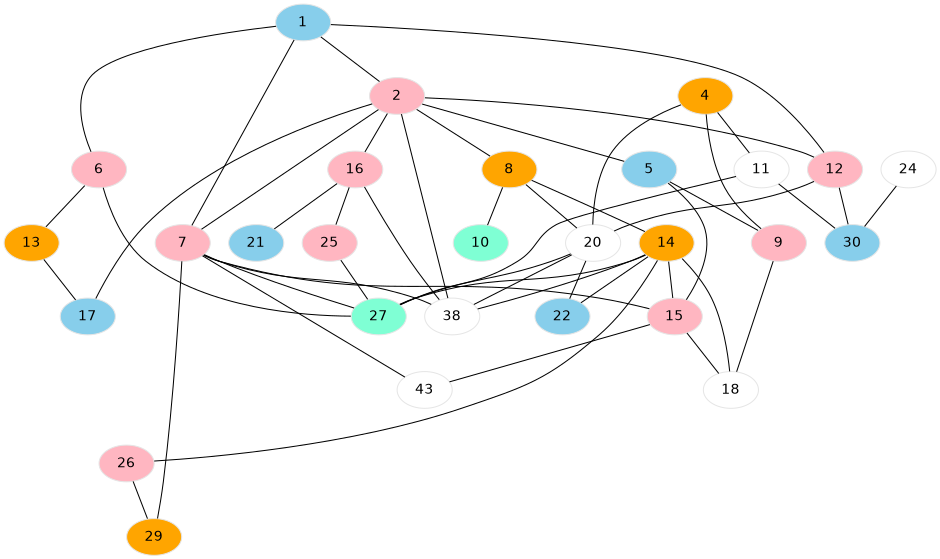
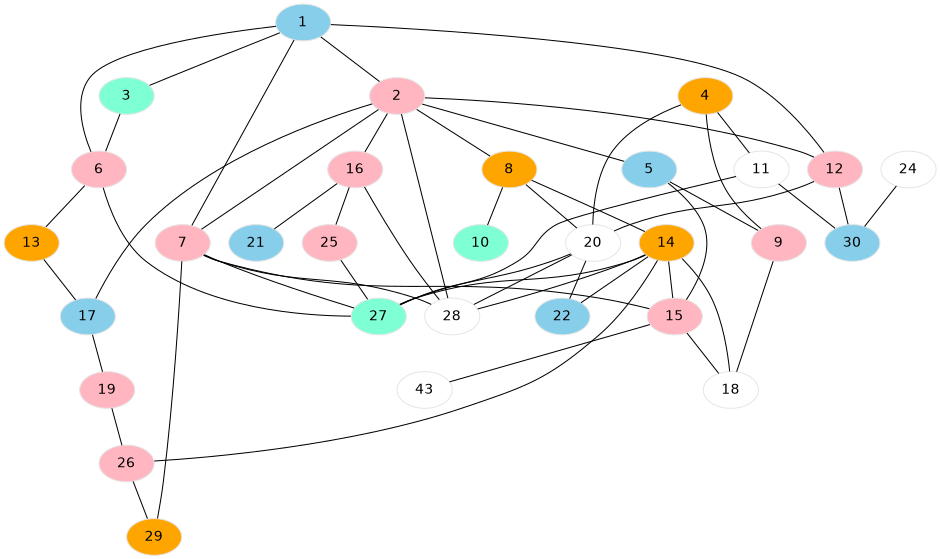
  graph {
    fontname="DejaVu Sans"
    node [color=gray90 fillcolor=lightpink fontname="DejaVu Sans" style=filled]
    edge [fontname="DejaVu Sans" weight=1.0]
    1 [fillcolor=skyblue]
    2
+   3 [fillcolor=aquamarine]
    6
    7
    12
-   28 [fillcolor=white label=38]
+   28 [fillcolor=white]
    5 [fillcolor=skyblue]
    8 [fillcolor=orange]
    16
    17 [fillcolor=skyblue]
    13 [fillcolor=orange]
    27 [fillcolor=aquamarine]
    15
    n15 [fillcolor=white label=43]
    29 [fillcolor=orange]
    20 [fillcolor=white]
    30 [fillcolor=skyblue]
    9
    10 [fillcolor=aquamarine]
    14 [fillcolor=orange]
    21 [fillcolor=skyblue]
    25
+   19
    4 [fillcolor=orange]
    11 [fillcolor=white]
    18 [fillcolor=white]
    22 [fillcolor=skyblue]
    26
    24 [fillcolor=white]
    1 -- 2 [weight=2.0]
+   1 -- 3
    1 -- 6
    1 -- 7
    1 -- 12
    2 -- 7
    2 -- 12 [weight=2.0]
    2 -- 28
    2 -- 5
    2 -- 8
    2 -- 16
    2 -- 17
+   3 -- 6
    6 -- 13
    6 -- 27
    7 -- 28
    7 -- 27
    7 -- 15
-   7 -- n15
    7 -- 29
    12 -- 20
    12 -- 30 [weight=3.0]
    5 -- 15
    5 -- 9
    8 -- 20
    8 -- 10
    8 -- 14
    16 -- 28
    16 -- 21
    16 -- 25
+   17 -- 19
    13 -- 17
    15 -- n15
    15 -- 18
    20 -- 28
    20 -- 27 [weight=2.0]
    20 -- 22
    9 -- 18
    14 -- 28
    14 -- 27
    14 -- 15
    14 -- 18
    14 -- 22
    14 -- 26
    25 -- 27
+   19 -- 26
    4 -- 20
    4 -- 9
    4 -- 11
    11 -- 27
    11 -- 30
    26 -- 29
    24 -- 30
  }
